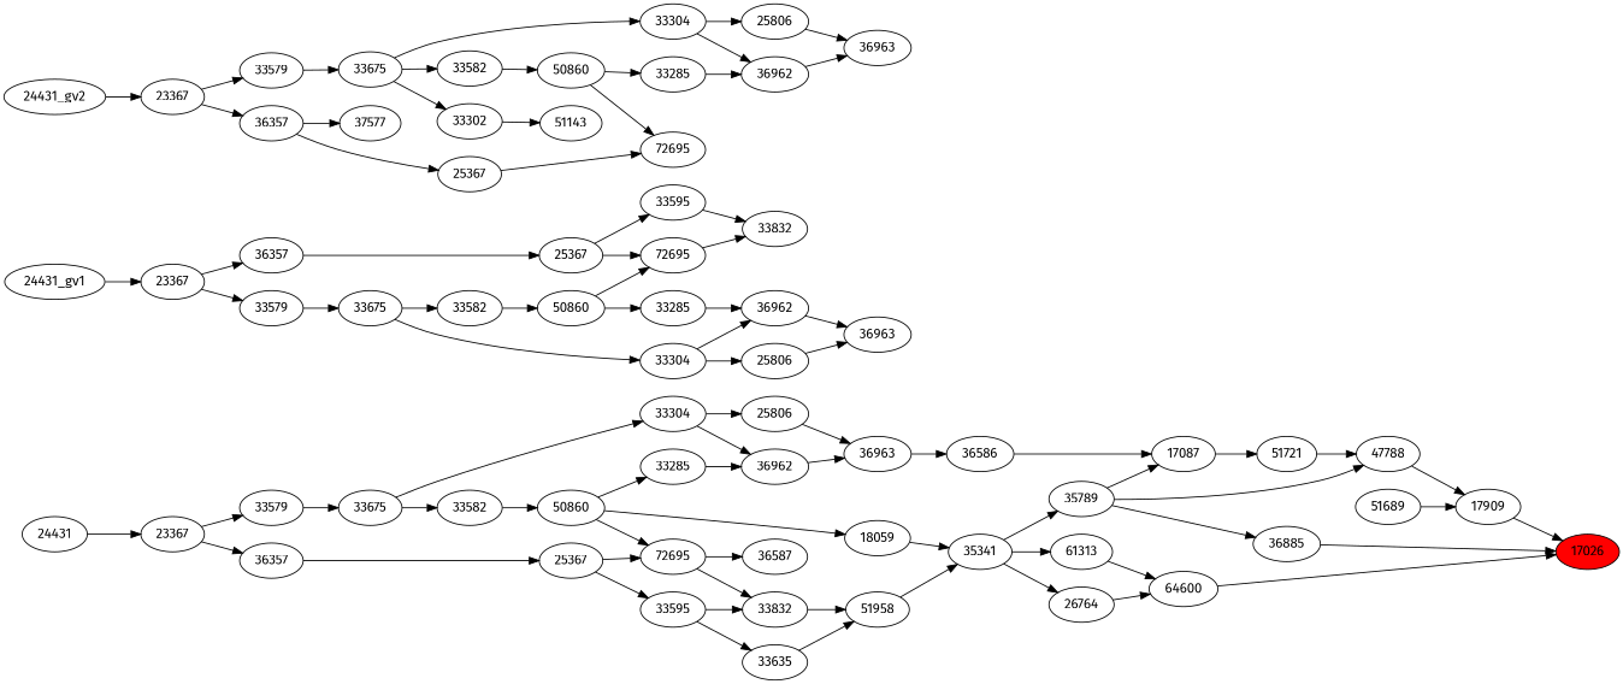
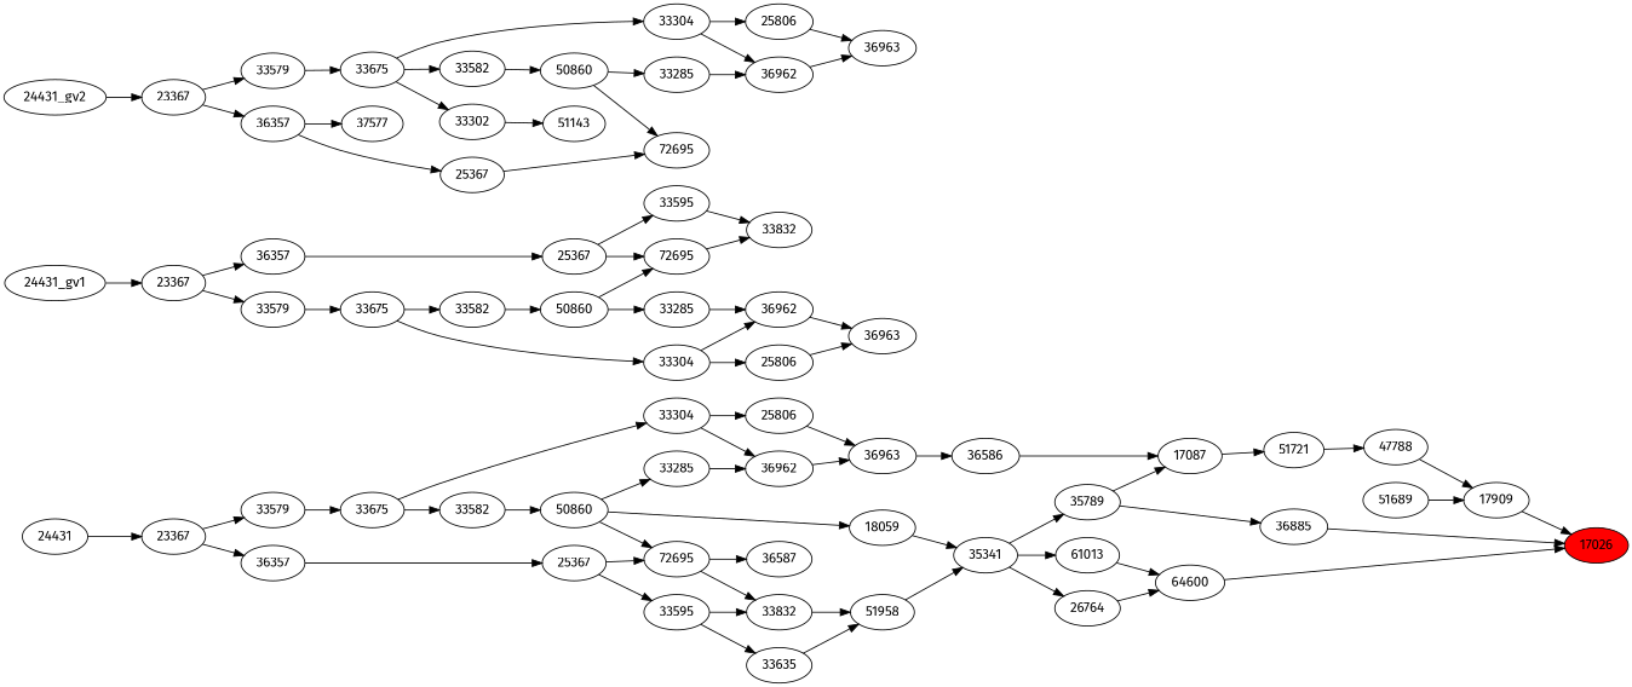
  strict digraph {
    fontname="Fira Sans"
    rankdir=LR
    node [fontname="Fira Sans"]
    edge [fontname="Fira Sans"]
    n1 [fillcolor=red label=17026 style=filled]
    n2 [label=36885]
    n3 [label=17909]
    n4 [label=64600]
    n5 [label=35789]
    n6 [label=47788]
    n7 [label=51689]
    n8 [label=26764]
-   n9 [label=61313]
+   n9 [label=61013]
    n10 [label=17087]
    n11 [label=51721]
    n12 [label=35341]
    n13 [label=36586]
    n14 [label=51958]
    n15 [label=18059]
    n16 [label=36587]
    n17 [label=36963]
    n18 [label=33832]
    n19 [label=33635]
    n20 [label=50860]
    n21 [label=72695]
    n22 [label=33285]
    n23 [label=36962]
    n24 [label=25806]
    n25 [label=33595]
    n26 [label=33582]
    n27 [label=25367]
    n28 [label=33304]
    n29 [label=33675]
    n30 [label=36357]
    n31 [label=33579]
    n32 [label=23367]
    n33 [label=24431]
    n34 [label=36963]
    n35 [label=36962]
    n36 [label=25806]
    n37 [label=33832]
    n38 [label=72695]
    n39 [label=33595]
    n40 [label=50860]
    n41 [label=33285]
    n42 [label=33582]
    n43 [label=25367]
    n44 [label=33304]
    n45 [label=33675]
    n46 [label=36357]
    n47 [label=33579]
    n48 [label=23367]
    "24431_gv1"
    n50 [label=50860]
    n51 [label=33285]
    n52 [label=72695]
    n53 [label=36962]
    n54 [label=33582]
    n55 [label=36963]
    n56 [label=51143]
    n57 [label=33302]
    n58 [label=33675]
    n59 [label=33304]
    n60 [label=25806]
    n61 [label=33579]
    n62 [label=25367]
    n63 [label=23367]
    n64 [label=36357]
    n65 [label=37577]
    "24431_gv2"
    subgraph sub_1 {
      n1
      n2
      n3
      n4
      n5
      n6
      n7
      n8
      n9
      n10
      n11
      n12
      n13
      n14
      n15
      n16
      n17
      n18
      n19
      n20
      n21
      n22
      n23
      n24
      n25
      n26
      n27
      n28
      n29
      n30
      n31
      n32
      n33
    }
    subgraph sub_2 {
      n34
      n35
      n36
      n37
      n38
      n39
      n40
      n41
      n42
      n43
      n44
      n45
      n46
      n47
      n48
      "24431_gv1"
    }
    subgraph sub_3 {
      n50
      n51
      n52
      n53
      n54
      n55
      n56
      n57
      n58
      n59
      n60
      n61
      n62
      n63
      n64
      n65
      "24431_gv2"
    }
    n2 -> n1
    n3 -> n1
    n4 -> n1
    n5 -> n2
-   n5 -> n6
    n5 -> n10
    n6 -> n3
    n7 -> n3
    n8 -> n4
    n9 -> n4
    n10 -> n11
    n11 -> n6
    n12 -> n5
    n12 -> n8
    n12 -> n9
    n13 -> n10
    n14 -> n12
    n15 -> n12
    n17 -> n13
    n18 -> n14
    n19 -> n14
    n20 -> n15
    n20 -> n21
    n20 -> n22
    n21 -> n16
    n21 -> n18
    n22 -> n23
    n23 -> n17
    n24 -> n17
    n25 -> n18
    n25 -> n19
    n26 -> n20
    n27 -> n21
    n27 -> n25
    n28 -> n23
    n28 -> n24
    n29 -> n26
    n29 -> n28
    n30 -> n27
    n31 -> n29
    n32 -> n30
    n32 -> n31
    n33 -> n32
    n35 -> n34
    n36 -> n34
    n38 -> n37
    n39 -> n37
    n40 -> n38
    n40 -> n41
    n41 -> n35
    n42 -> n40
    n43 -> n38
    n43 -> n39
    n44 -> n35
    n44 -> n36
    n45 -> n42
    n45 -> n44
    n46 -> n43
    n47 -> n45
    n48 -> n46
    n48 -> n47
    "24431_gv1" -> n48
    n50 -> n51
    n50 -> n52
    n51 -> n53
    n53 -> n55
    n54 -> n50
    n57 -> n56
    n58 -> n54
    n58 -> n57
    n58 -> n59
    n59 -> n53
    n59 -> n60
    n60 -> n55
    n61 -> n58
    n62 -> n52
    n63 -> n61
    n63 -> n64
    n64 -> n62
    n64 -> n65
    "24431_gv2" -> n63
  }
